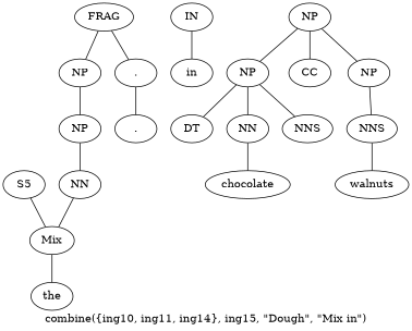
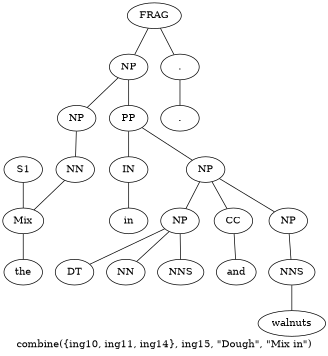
  graph {
    label="combine({ing10, ing11, ing14}, ing15, \"Dough\", \"Mix in\")"
-   n1 [label=S5]
+   n1 [label=S1]
    n2 [label=Mix]
    n3 [label=FRAG]
    n4 [label=NP]
    n5 [label="."]
    n6 [label=NP]
+   n7 [label=PP]
    n8 [label="."]
    n9 [label=NN]
    n10 [label=IN]
    n11 [label=NP]
    n12 [label=the]
    n13 [label=in]
    n14 [label=NP]
    n15 [label=CC]
    n16 [label=NP]
    n17 [label=DT]
    n18 [label=NN]
    n19 [label=NNS]
+   n20 [label=and]
    n21 [label=NNS]
-   n22 [label=chocolate]
    n23 [label=walnuts]
    n1 -- n2
    n2 -- n12
    n3 -- n4
    n3 -- n5
    n4 -- n6
+   n4 -- n7
    n5 -- n8
    n6 -- n9
+   n7 -- n10
+   n7 -- n11
    n9 -- n2
    n10 -- n13
    n11 -- n14
    n11 -- n15
    n11 -- n16
    n14 -- n17
    n14 -- n18
    n14 -- n19
+   n15 -- n20
    n16 -- n21
-   n18 -- n22
    n21 -- n23
  }
